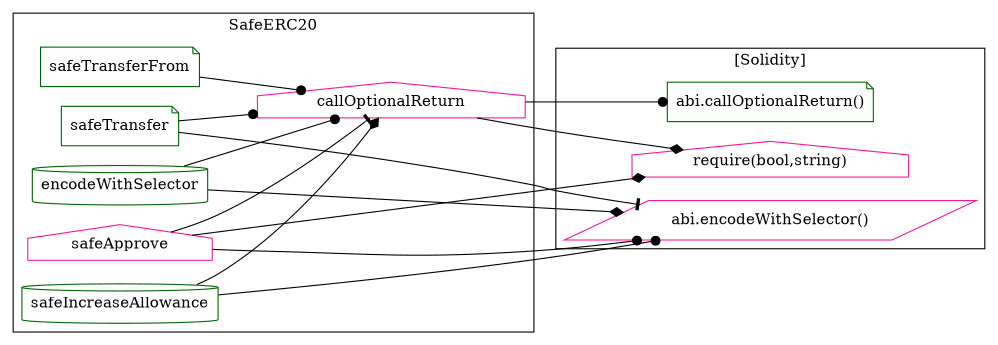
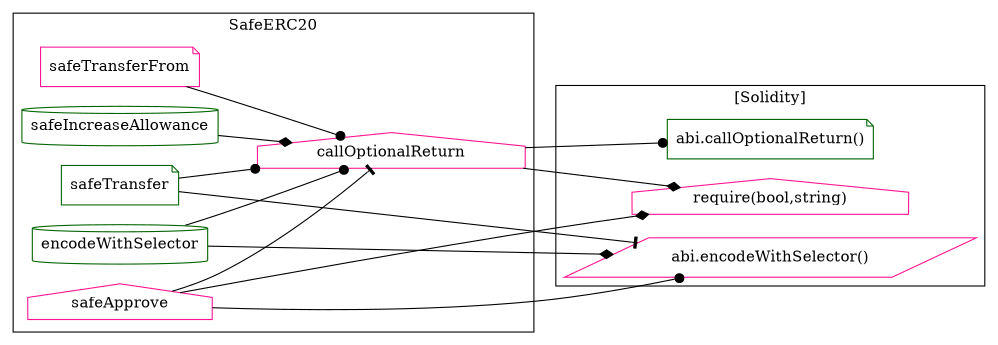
  strict digraph {
    rankdir=LR
    node [color=deeppink shape=house]
    edge [arrowhead=dot]
    n1 [label=callOptionalReturn]
-   n2 [color=darkgreen label=safeTransferFrom shape=note]
+   n2 [label=safeTransferFrom shape=note]
    n3 [color=darkgreen label=safeIncreaseAllowance shape=cylinder]
    n4 [color=darkgreen label=safeTransfer shape=note]
    n5 [color=darkgreen label=encodeWithSelector shape=cylinder]
    n6 [label=safeApprove]
    "require(bool,string)"
    n8 [color=darkgreen label="abi.callOptionalReturn()" shape=note]
    "abi.encodeWithSelector()" [shape=parallelogram]
    subgraph cluster_1 {
      label=SafeERC20
      n1
      n2
      n3
      n4
      n5
      n6
    }
    subgraph cluster_2 {
      label="[Solidity]"
      "require(bool,string)"
      n8
      "abi.encodeWithSelector()"
    }
    n1 -> "require(bool,string)" [arrowhead=diamond]
    n1 -> n8
    n2 -> n1
    n3 -> n1 [arrowhead=diamond]
-   n3 -> "abi.encodeWithSelector()"
    n4 -> n1
    n4 -> "abi.encodeWithSelector()" [arrowhead=tee]
    n5 -> n1
    n5 -> "abi.encodeWithSelector()" [arrowhead=diamond]
    n6 -> n1 [arrowhead=tee]
    n6 -> "require(bool,string)" [arrowhead=diamond]
    n6 -> "abi.encodeWithSelector()"
  }
